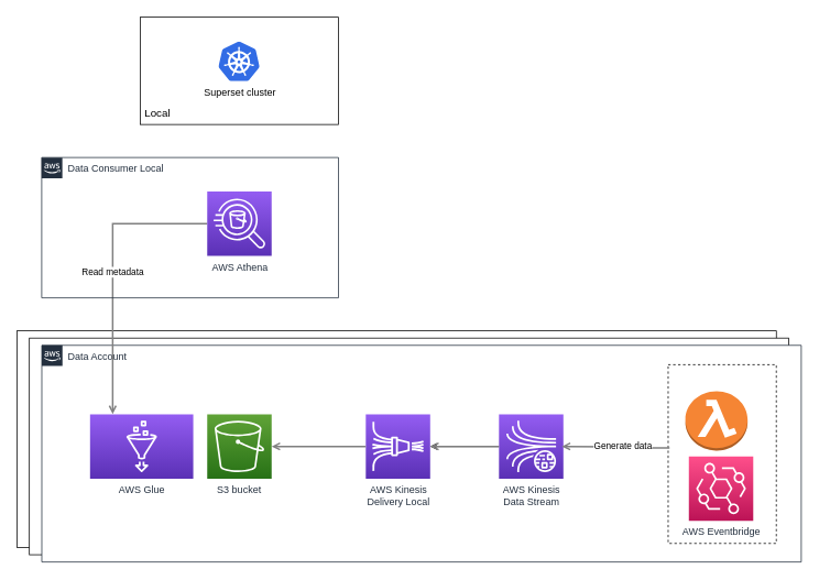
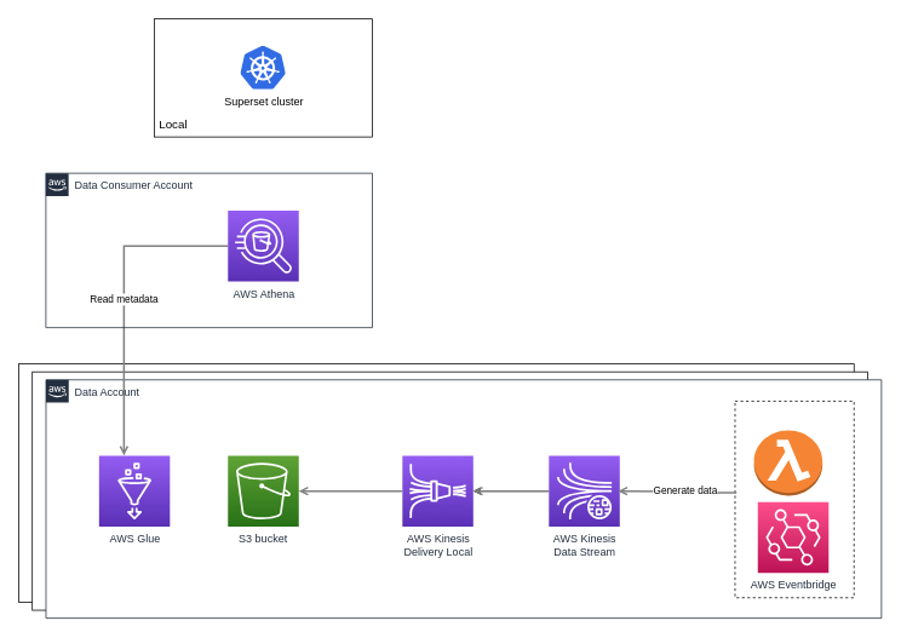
  <mxCell id="0" />
  <mxCell id="1" parent="0" />
  <mxCell id="2" value="" style="group" vertex="1" connectable="0" parent="1"><mxGeometry x="20" y="400" width="950" height="280" as="geometry" /></mxCell>
  <mxCell id="3" value="" style="rounded=0;whiteSpace=wrap;html=1;labelBackgroundColor=#ffffff;fillColor=#ffffff;gradientColor=none;container=1;pointerEvents=0;collapsible=0;recursiveResize=0;" parent="2" vertex="1"><mxGeometry width="919.841" height="262.5" as="geometry" /></mxCell>
  <mxCell id="4" value="" style="rounded=0;whiteSpace=wrap;html=1;labelBackgroundColor=#ffffff;fillColor=#ffffff;gradientColor=none;container=1;pointerEvents=0;collapsible=0;recursiveResize=0;" parent="2" vertex="1"><mxGeometry x="15.079" y="8.75" width="919.841" height="262.5" as="geometry" /></mxCell>
  <mxCell id="5" value="Data Account&lt;br&gt;" style="points=[[0,0],[0.25,0],[0.5,0],[0.75,0],[1,0],[1,0.25],[1,0.5],[1,0.75],[1,1],[0.75,1],[0.5,1],[0.25,1],[0,1],[0,0.75],[0,0.5],[0,0.25]];outlineConnect=0;gradientColor=none;html=1;whiteSpace=wrap;fontSize=12;fontStyle=0;shape=mxgraph.aws4.group;grIcon=mxgraph.aws4.group_aws_cloud_alt;strokeColor=#232F3E;fillColor=#ffffff;verticalAlign=top;align=left;spacingLeft=30;fontColor=#232F3E;dashed=0;labelBackgroundColor=#ffffff;container=1;pointerEvents=0;collapsible=0;recursiveResize=0;" parent="2" vertex="1"><mxGeometry x="30.159" y="17.5" width="919.841" height="262.5" as="geometry" /></mxCell>
  <mxCell id="6" value="" style="rounded=0;whiteSpace=wrap;html=1;fillColor=none;dashed=1;" vertex="1" parent="5"><mxGeometry x="758.646" y="23.5" width="131.034" height="216.5" as="geometry" /></mxCell>
  <mxCell id="7" value="Lambda" style="outlineConnect=0;dashed=0;verticalLabelPosition=bottom;verticalAlign=top;align=center;html=1;shape=mxgraph.aws3.lambda_function;fillColor=#F58534;gradientColor=none;" vertex="1" parent="5"><mxGeometry x="779.531" y="55.5" width="75.345" height="72" as="geometry" /></mxCell>
- <mxCell id="8" value="AWS Glue" style="sketch=0;points=[[0,0,0],[0.25,0,0],[0.5,0,0],[0.75,0,0],[1,0,0],[0,1,0],[0.25,1,0],[0.5,1,0],[0.75,1,0],[1,1,0],[0,0.25,0],[0,0.5,0],[0,0.75,0],[1,0.25,0],[1,0.5,0],[1,0.75,0]];outlineConnect=0;fontColor=#232F3E;gradientColor=#945DF2;gradientDirection=north;fillColor=#5A30B5;strokeColor=#ffffff;dashed=0;verticalLabelPosition=bottom;verticalAlign=top;align=center;html=1;fontSize=12;fontStyle=0;aspect=fixed;shape=mxgraph.aws4.resourceIcon;resIcon=mxgraph.aws4.glue;" vertex="1" parent="2"><mxGeometry x="88.588" y="101" width="125" height="78" as="geometry" /></mxCell>
+ <mxCell id="8" value="AWS Glue" style="sketch=0;points=[[0,0,0],[0.25,0,0],[0.5,0,0],[0.75,0,0],[1,0,0],[0,1,0],[0.25,1,0],[0.5,1,0],[0.75,1,0],[1,1,0],[0,0.25,0],[0,0.5,0],[0,0.75,0],[1,0.25,0],[1,0.5,0],[1,0.75,0]];outlineConnect=0;fontColor=#232F3E;gradientColor=#945DF2;gradientDirection=north;fillColor=#5A30B5;strokeColor=#ffffff;dashed=0;verticalLabelPosition=bottom;verticalAlign=top;align=center;html=1;fontSize=12;fontStyle=0;aspect=fixed;shape=mxgraph.aws4.resourceIcon;resIcon=mxgraph.aws4.glue;" vertex="1" parent="2"><mxGeometry x="88.588" y="101" width="78" height="78" as="geometry" /></mxCell>
  <mxCell id="9" value="S3 bucket" style="sketch=0;points=[[0,0,0],[0.25,0,0],[0.5,0,0],[0.75,0,0],[1,0,0],[0,1,0],[0.25,1,0],[0.5,1,0],[0.75,1,0],[1,1,0],[0,0.25,0],[0,0.5,0],[0,0.75,0],[1,0.25,0],[1,0.5,0],[1,0.75,0]];outlineConnect=0;fontColor=#232F3E;gradientColor=#60A337;gradientDirection=north;fillColor=#277116;strokeColor=#ffffff;dashed=0;verticalLabelPosition=bottom;verticalAlign=top;align=center;html=1;fontSize=12;fontStyle=0;aspect=fixed;shape=mxgraph.aws4.resourceIcon;resIcon=mxgraph.aws4.s3;" vertex="1" parent="2"><mxGeometry x="230.499" y="101" width="78" height="78" as="geometry" /></mxCell>
  <mxCell id="10" value="AWS Kinesis&lt;br&gt;Delivery Local" style="sketch=0;points=[[0,0,0],[0.25,0,0],[0.5,0,0],[0.75,0,0],[1,0,0],[0,1,0],[0.25,1,0],[0.5,1,0],[0.75,1,0],[1,1,0],[0,0.25,0],[0,0.5,0],[0,0.75,0],[1,0.25,0],[1,0.5,0],[1,0.75,0]];outlineConnect=0;fontColor=#232F3E;gradientColor=#945DF2;gradientDirection=north;fillColor=#5A30B5;strokeColor=#ffffff;dashed=0;verticalLabelPosition=bottom;verticalAlign=top;align=center;html=1;fontSize=12;fontStyle=0;aspect=fixed;shape=mxgraph.aws4.resourceIcon;resIcon=mxgraph.aws4.kinesis_data_firehose;" vertex="1" parent="2"><mxGeometry x="422.573" y="101" width="78" height="78" as="geometry" /></mxCell>
  <mxCell id="11" value="AWS Eventbridge" style="sketch=0;points=[[0,0,0],[0.25,0,0],[0.5,0,0],[0.75,0,0],[1,0,0],[0,1,0],[0.25,1,0],[0.5,1,0],[0.75,1,0],[1,1,0],[0,0.25,0],[0,0.5,0],[0,0.75,0],[1,0.25,0],[1,0.5,0],[1,0.75,0]];outlineConnect=0;fontColor=#232F3E;gradientColor=#FF4F8B;gradientDirection=north;fillColor=#BC1356;strokeColor=#ffffff;dashed=0;verticalLabelPosition=bottom;verticalAlign=top;align=center;html=1;fontSize=12;fontStyle=0;aspect=fixed;shape=mxgraph.aws4.resourceIcon;resIcon=mxgraph.aws4.eventbridge;" vertex="1" parent="2"><mxGeometry x="813.867" y="152" width="78" height="78" as="geometry" /></mxCell>
  <mxCell id="12" value="" style="edgeStyle=orthogonalEdgeStyle;rounded=0;orthogonalLoop=1;jettySize=auto;html=1;" edge="1" parent="2" source="13" target="10"><mxGeometry relative="1" as="geometry" /></mxCell>
  <mxCell id="13" value="AWS Kinesis&lt;br&gt;Data Stream" style="sketch=0;points=[[0,0,0],[0.25,0,0],[0.5,0,0],[0.75,0,0],[1,0,0],[0,1,0],[0.25,1,0],[0.5,1,0],[0.75,1,0],[1,1,0],[0,0.25,0],[0,0.5,0],[0,0.75,0],[1,0.25,0],[1,0.5,0],[1,0.75,0]];outlineConnect=0;fontColor=#232F3E;gradientColor=#945DF2;gradientDirection=north;fillColor=#5A30B5;strokeColor=#ffffff;dashed=0;verticalLabelPosition=bottom;verticalAlign=top;align=center;html=1;fontSize=12;fontStyle=0;aspect=fixed;shape=mxgraph.aws4.resourceIcon;resIcon=mxgraph.aws4.kinesis_data_streams;" vertex="1" parent="2"><mxGeometry x="583.893" y="101" width="78" height="78" as="geometry" /></mxCell>
  <mxCell id="14" style="edgeStyle=orthogonalEdgeStyle;rounded=0;orthogonalLoop=1;jettySize=auto;html=1;startArrow=none;startFill=0;endArrow=open;endFill=0;strokeColor=#808080;strokeWidth=2;entryX=1;entryY=0.5;entryDx=0;entryDy=0;entryPerimeter=0;exitX=0;exitY=0.5;exitDx=0;exitDy=0;exitPerimeter=0;" parent="2" source="10" target="9" edge="1"><mxGeometry relative="1" as="geometry"><mxPoint x="611.494" y="-100" as="sourcePoint" /><mxPoint x="818.966" y="-100" as="targetPoint" /></mxGeometry></mxCell>
  <mxCell id="15" style="edgeStyle=orthogonalEdgeStyle;rounded=0;orthogonalLoop=1;jettySize=auto;html=1;startArrow=none;startFill=0;endArrow=open;endFill=0;strokeColor=#808080;strokeWidth=2;exitX=0;exitY=0.5;exitDx=0;exitDy=0;exitPerimeter=0;entryX=1;entryY=0.5;entryDx=0;entryDy=0;entryPerimeter=0;" edge="1" parent="2" source="13" target="10"><mxGeometry relative="1" as="geometry"><mxPoint x="487.011" y="150" as="sourcePoint" /><mxPoint x="567.816" y="140" as="targetPoint" /></mxGeometry></mxCell>
  <mxCell id="16" value="Read metadata" style="edgeStyle=orthogonalEdgeStyle;rounded=0;orthogonalLoop=1;jettySize=auto;html=1;startArrow=none;startFill=0;endArrow=open;endFill=0;strokeColor=#808080;strokeWidth=2;exitX=0;exitY=0.5;exitDx=0;exitDy=0;exitPerimeter=0;" parent="1" source="18" target="8" edge="1"><mxGeometry relative="1" as="geometry"><Array as="points"><mxPoint x="136" y="270" /></Array><mxPoint x="759.999" y="368.001" as="sourcePoint" /><mxPoint x="804.22" y="483.059" as="targetPoint" /></mxGeometry></mxCell>
- <mxCell id="17" value="Data Consumer Local" style="points=[[0,0],[0.25,0],[0.5,0],[0.75,0],[1,0],[1,0.25],[1,0.5],[1,0.75],[1,1],[0.75,1],[0.5,1],[0.25,1],[0,1],[0,0.75],[0,0.5],[0,0.25]];outlineConnect=0;gradientColor=none;html=1;whiteSpace=wrap;fontSize=12;fontStyle=0;shape=mxgraph.aws4.group;grIcon=mxgraph.aws4.group_aws_cloud_alt;strokeColor=#232F3E;fillColor=none;verticalAlign=top;align=left;spacingLeft=30;fontColor=#232F3E;dashed=0;labelBackgroundColor=#ffffff;container=1;pointerEvents=0;collapsible=0;recursiveResize=0;" parent="1" vertex="1"><mxGeometry x="50" y="190" width="359.5" height="170" as="geometry" /></mxCell>
+ <mxCell id="17" value="Data Consumer Account" style="points=[[0,0],[0.25,0],[0.5,0],[0.75,0],[1,0],[1,0.25],[1,0.5],[1,0.75],[1,1],[0.75,1],[0.5,1],[0.25,1],[0,1],[0,0.75],[0,0.5],[0,0.25]];outlineConnect=0;gradientColor=none;html=1;whiteSpace=wrap;fontSize=12;fontStyle=0;shape=mxgraph.aws4.group;grIcon=mxgraph.aws4.group_aws_cloud_alt;strokeColor=#232F3E;fillColor=none;verticalAlign=top;align=left;spacingLeft=30;fontColor=#232F3E;dashed=0;labelBackgroundColor=#ffffff;container=1;pointerEvents=0;collapsible=0;recursiveResize=0;" parent="1" vertex="1"><mxGeometry x="50" y="190" width="359.5" height="170" as="geometry" /></mxCell>
  <mxCell id="18" value="AWS Athena" style="sketch=0;points=[[0,0,0],[0.25,0,0],[0.5,0,0],[0.75,0,0],[1,0,0],[0,1,0],[0.25,1,0],[0.5,1,0],[0.75,1,0],[1,1,0],[0,0.25,0],[0,0.5,0],[0,0.75,0],[1,0.25,0],[1,0.5,0],[1,0.75,0]];outlineConnect=0;fontColor=#232F3E;gradientColor=#945DF2;gradientDirection=north;fillColor=#5A30B5;strokeColor=#ffffff;dashed=0;verticalLabelPosition=bottom;verticalAlign=top;align=center;html=1;fontSize=12;fontStyle=0;aspect=fixed;shape=mxgraph.aws4.resourceIcon;resIcon=mxgraph.aws4.athena;" vertex="1" parent="17"><mxGeometry x="200.5" y="41" width="78" height="78" as="geometry" /></mxCell>
  <mxCell id="19" value="Local" style="text;spacing=5;spacingTop=-20;overflow=hidden;rounded=0;strokeColor=default;fontSize=13;whiteSpace=wrap;fontColor=default;verticalAlign=bottom;" vertex="1" parent="1"><mxGeometry x="169.5" y="20" width="240" height="130" as="geometry" /></mxCell>
  <mxCell id="20" value="Superset cluster" style="sketch=0;aspect=fixed;html=1;points=[];align=center;image;fontSize=12;image=img/lib/mscae/Kubernetes.svg;" vertex="1" parent="1"><mxGeometry x="264.5" y="50" width="50" height="48" as="geometry" /></mxCell>
  <mxCell id="21" style="edgeStyle=orthogonalEdgeStyle;rounded=0;orthogonalLoop=1;jettySize=auto;html=1;startArrow=none;startFill=0;endArrow=open;endFill=0;strokeColor=#808080;strokeWidth=2;exitX=0.013;exitY=0.465;exitDx=0;exitDy=0;exitPerimeter=0;" edge="1" parent="1" source="6"><mxGeometry relative="1" as="geometry"><mxPoint x="749" y="542" as="sourcePoint" /><mxPoint x="680" y="540" as="targetPoint" /></mxGeometry></mxCell>
  <mxCell id="22" value="Generate data" style="edgeLabel;html=1;align=center;verticalAlign=middle;resizable=0;points=[];" vertex="1" connectable="0" parent="21"><mxGeometry x="-0.154" y="-2" relative="1" as="geometry"><mxPoint x="-1" as="offset" /></mxGeometry></mxCell>
